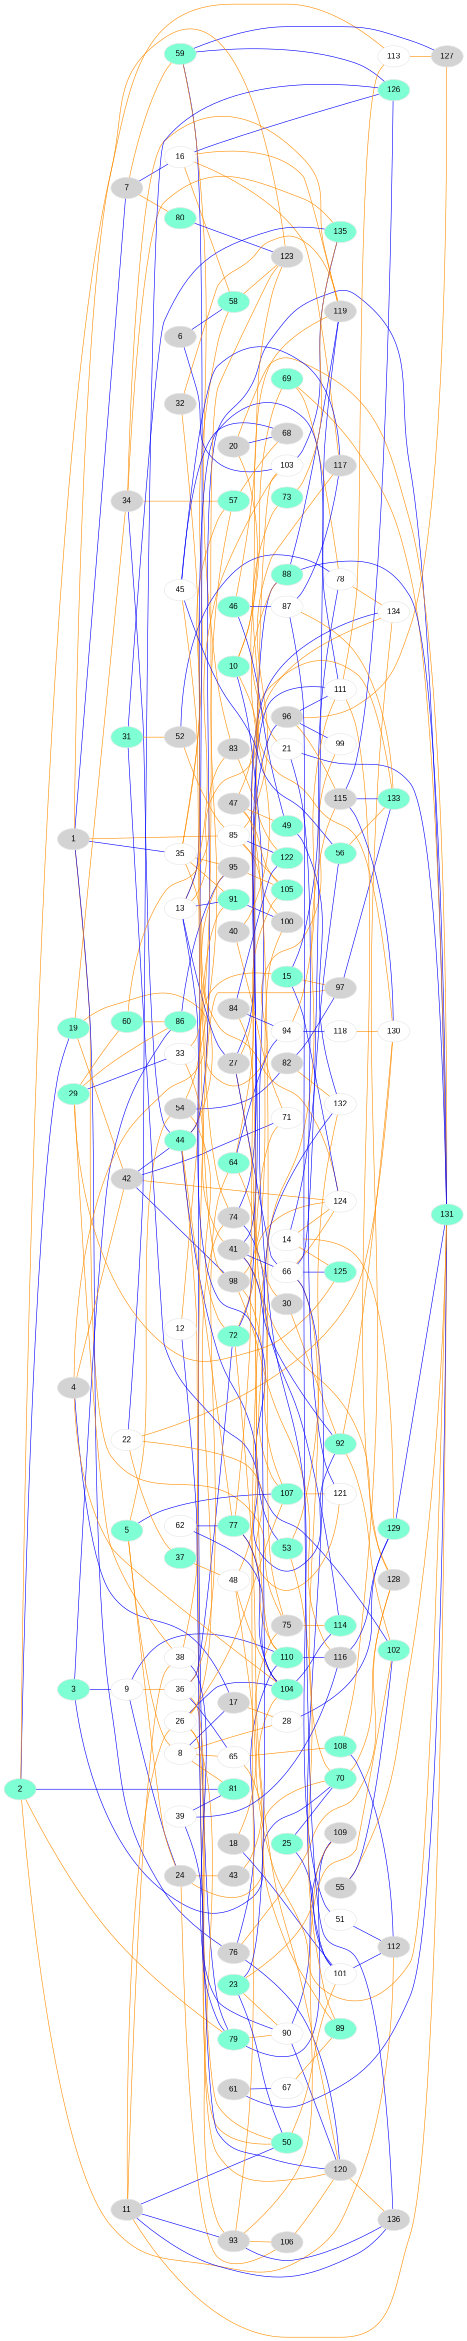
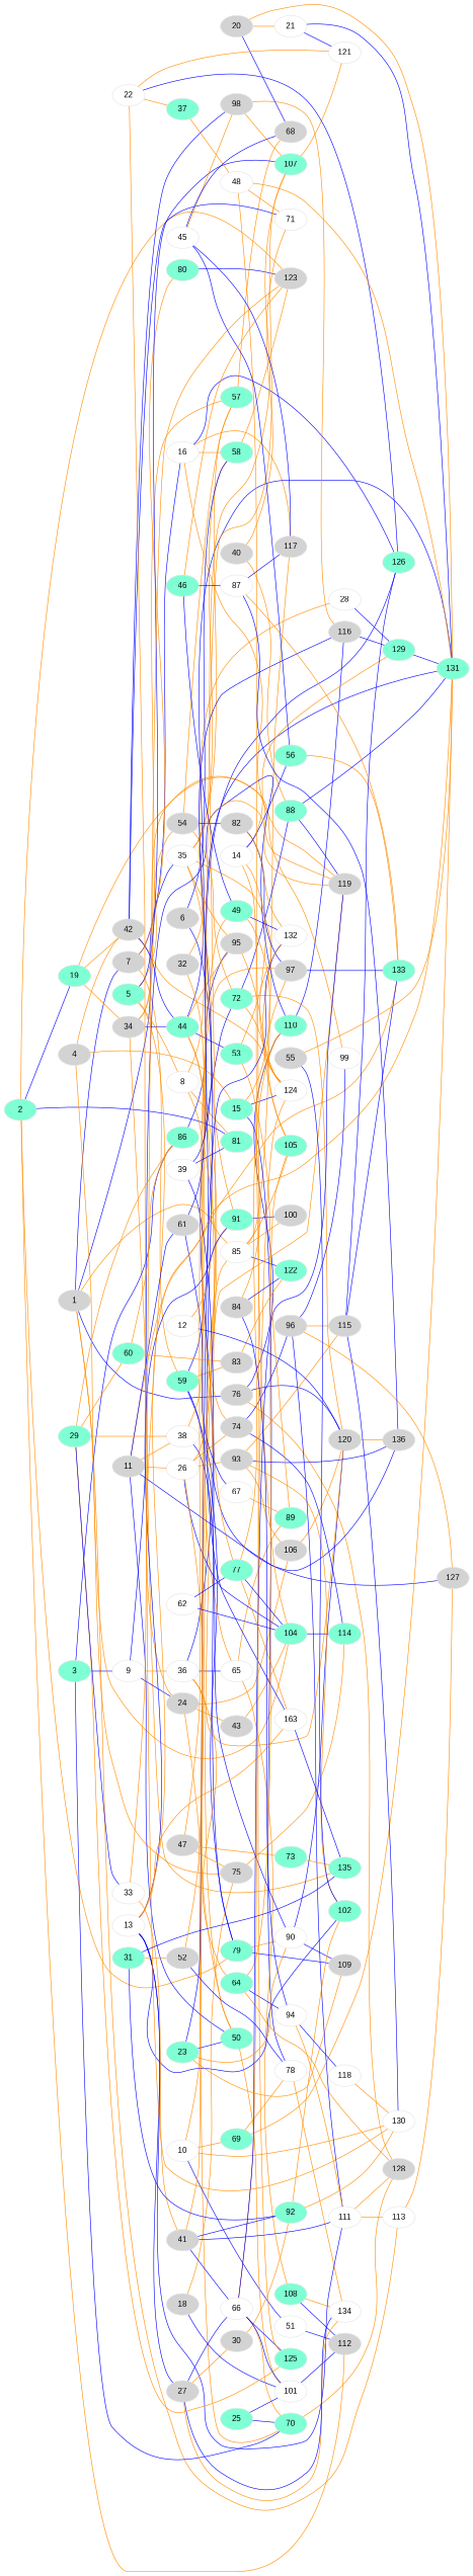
  graph {
    fontname="Liberation Sans"
    rankdir=LR
    node [color=gray90 fillcolor=aquamarine fontname="Liberation Sans" style=filled]
    edge [color=darkorange fontname="Liberation Sans"]
    1 [fillcolor=lightgrey]
    7 [fillcolor=lightgrey]
    35 [fillcolor=white]
    75 [fillcolor=lightgrey]
    76 [fillcolor=lightgrey]
    85 [fillcolor=white]
    113 [fillcolor=white]
    16 [fillcolor=white]
    59
    80
    58
    91
    124 [fillcolor=white]
    57
    95 [fillcolor=lightgrey]
    114
    110
    120 [fillcolor=lightgrey]
    128 [fillcolor=lightgrey]
    117 [fillcolor=lightgrey]
    105
    100 [fillcolor=lightgrey]
    122
    127 [fillcolor=lightgrey]
    2
    19
    79
    81
    112 [fillcolor=lightgrey]
    123 [fillcolor=lightgrey]
    42 [fillcolor=lightgrey]
    34 [fillcolor=lightgrey]
    99 [fillcolor=white]
    90 [fillcolor=white]
    109 [fillcolor=lightgrey]
    9 [fillcolor=white]
    3
    70
    86
    24 [fillcolor=lightgrey]
    36 [fillcolor=white]
    4 [fillcolor=lightgrey]
    15
-   17 [fillcolor=lightgrey]
    104
    78 [fillcolor=white]
    97 [fillcolor=lightgrey]
    28 [fillcolor=white]
    44
    71 [fillcolor=white]
    98 [fillcolor=lightgrey]
    8 [fillcolor=white]
    5
    54 [fillcolor=lightgrey]
    107
    65 [fillcolor=white]
    43 [fillcolor=lightgrey]
    106 [fillcolor=lightgrey]
    72
    82 [fillcolor=lightgrey]
    121 [fillcolor=white]
    6 [fillcolor=lightgrey]
-   103 [fillcolor=white]
+   103 [fillcolor=white label=163]
    135
    119 [fillcolor=lightgrey]
    126
    83 [fillcolor=lightgrey]
    129
    89
    108
    64
    116 [fillcolor=lightgrey]
    51 [fillcolor=white]
-   10
+   10 [fillcolor=white]
    69
    130 [fillcolor=white]
    131
    11 [fillcolor=lightgrey]
    26 [fillcolor=white]
    38 [fillcolor=white]
    50
    61 [fillcolor=lightgrey]
    136 [fillcolor=lightgrey]
    74 [fillcolor=lightgrey]
    93 [fillcolor=lightgrey]
    101 [fillcolor=white]
    67 [fillcolor=white]
    12 [fillcolor=white]
    13 [fillcolor=white]
    27 [fillcolor=lightgrey]
    102
    111 [fillcolor=white]
    133
    30 [fillcolor=lightgrey]
    66 [fillcolor=white]
    134 [fillcolor=white]
    14 [fillcolor=white]
    56
    125
    18 [fillcolor=lightgrey]
    20 [fillcolor=lightgrey]
    21 [fillcolor=white]
    68 [fillcolor=lightgrey]
    22 [fillcolor=white]
    37
    48 [fillcolor=white]
    23
    132 [fillcolor=white]
    25
    96 [fillcolor=lightgrey]
    115 [fillcolor=lightgrey]
    92
    29
    33 [fillcolor=white]
    60
    41 [fillcolor=lightgrey]
    31
    52 [fillcolor=lightgrey]
    32 [fillcolor=lightgrey]
    53
    77
    94 [fillcolor=white]
    88
    39 [fillcolor=white]
    40 [fillcolor=lightgrey]
    45 [fillcolor=white]
    46
    49
    87 [fillcolor=white]
    47 [fillcolor=lightgrey]
    73
    55 [fillcolor=lightgrey]
    62 [fillcolor=white]
    118 [fillcolor=white]
    84 [fillcolor=lightgrey]
    1 -- 7 [color=blue]
    1 -- 35 [color=blue]
    1 -- 75
    1 -- 76 [color=blue]
    1 -- 85
    1 -- 113
    7 -- 16 [color=blue]
    7 -- 59
    7 -- 80
    35 -- 58
    35 -- 91
    35 -- 124
    35 -- 57
    35 -- 95
    75 -- 114
    76 -- 110 [color=blue]
    76 -- 120 [color=blue]
    76 -- 128
    85 -- 117
    85 -- 105
    85 -- 100
    85 -- 122 [color=blue]
    113 -- 127
    16 -- 58
    16 -- 117
    16 -- 119
    16 -- 126 [color=blue]
    59 -- 127 [color=blue]
    59 -- 79 [color=blue]
    59 -- 126 [color=blue]
    59 -- 83
    80 -- 123 [color=blue]
    58 -- 123
    91 -- 100 [color=blue]
    57 -- 68
    95 -- 105
    110 -- 116 [color=blue]
    120 -- 136
    2 -- 19 [color=blue]
    2 -- 79
    2 -- 81 [color=blue]
    2 -- 112
    2 -- 123
    19 -- 42
    19 -- 34
    19 -- 99
    79 -- 90
    79 -- 109 [color=blue]
    42 -- 124
    42 -- 44 [color=blue]
    42 -- 71 [color=blue]
    42 -- 98 [color=blue]
    34 -- 57
    34 -- 44 [color=blue]
    34 -- 135
    34 -- 119
    90 -- 120 [color=blue]
    90 -- 109 [color=blue]
    9 -- 110 [color=blue]
    9 -- 24 [color=blue]
    9 -- 36
    3 -- 9 [color=blue]
    3 -- 70 [color=blue]
    3 -- 86 [color=blue]
    70 -- 128
    86 -- 95 [color=blue]
    24 -- 70
    24 -- 43
    24 -- 106
    36 -- 120
    36 -- 65 [color=blue]
    36 -- 72 [color=blue]
    36 -- 64
    4 -- 42
    4 -- 15
-   4 -- 17 [color=blue]
    4 -- 104
    15 -- 124 [color=blue]
    15 -- 78 [color=blue]
    15 -- 97
-   17 -- 28
    104 -- 114 [color=blue]
    78 -- 134
    97 -- 133 [color=blue]
    28 -- 129 [color=blue]
    44 -- 95
    44 -- 131 [color=blue]
    44 -- 50
    44 -- 53 [color=blue]
    44 -- 77
-   98 -- 100
    98 -- 107
    98 -- 116
    8 -- 81
-   8 -- 17 [color=blue]
    8 -- 28
    8 -- 65
    5 -- 24
    5 -- 8
    5 -- 54
    5 -- 107 [color=blue]
    54 -- 57
    54 -- 72
    54 -- 82 [color=blue]
    107 -- 121
    65 -- 89
    65 -- 108
    43 -- 104
    106 -- 120
    72 -- 124
    72 -- 120
    72 -- 88 [color=blue]
    82 -- 97 [color=blue]
    82 -- 132
    6 -- 58 [color=blue]
    6 -- 103 [color=blue]
    103 -- 135 [color=blue]
    83 -- 122
    129 -- 131 [color=blue]
    108 -- 112 [color=blue]
    108 -- 134
    64 -- 128
    64 -- 105
    64 -- 94 [color=blue]
    116 -- 129 [color=blue]
    51 -- 112 [color=blue]
    10 -- 119
    10 -- 51 [color=blue]
    10 -- 69
    10 -- 130
    69 -- 78
    69 -- 131
    11 -- 131
    11 -- 26
    11 -- 38
    11 -- 50 [color=blue]
-   11 -- 93 [color=blue]
+   11 -- 61 [color=blue]
    11 -- 136 [color=blue]
    26 -- 104 [color=blue]
    26 -- 107
    26 -- 50
    26 -- 74
    26 -- 93
    38 -- 90 [color=blue]
    38 -- 97
    50 -- 101
    61 -- 131 [color=blue]
    61 -- 67 [color=blue]
    74 -- 114 [color=blue]
    74 -- 96 [color=blue]
    93 -- 106
    93 -- 136 [color=blue]
    93 -- 102
    93 -- 115
    101 -- 112 [color=blue]
    67 -- 89
    12 -- 91
    12 -- 120 [color=blue]
    13 -- 91 [color=blue]
    13 -- 103
    13 -- 27 [color=blue]
    13 -- 102 [color=blue]
    13 -- 111 [color=blue]
    13 -- 133
    27 -- 30
    27 -- 66 [color=blue]
    27 -- 134
    27 -- 134 [color=blue]
    111 -- 113
    111 -- 128
    30 -- 92
    66 -- 124
    66 -- 70
    66 -- 119 [color=blue]
    66 -- 101 [color=blue]
    66 -- 125 [color=blue]
    14 -- 124
    14 -- 129
    14 -- 56 [color=blue]
    14 -- 125
    56 -- 133
    18 -- 75
    18 -- 101 [color=blue]
    20 -- 131
    20 -- 21
    20 -- 68 [color=blue]
    21 -- 121 [color=blue]
    21 -- 131 [color=blue]
    22 -- 121
    22 -- 126 [color=blue]
    22 -- 130
    22 -- 37
    37 -- 48
    48 -- 104
    48 -- 71
    48 -- 131
    23 -- 90
    23 -- 109
    23 -- 50 [color=blue]
    23 -- 132 [color=blue]
    25 -- 70 [color=blue]
    25 -- 101 [color=blue]
    96 -- 127
    96 -- 99 [color=blue]
    96 -- 111 [color=blue]
    96 -- 115
    115 -- 126 [color=blue]
    115 -- 130 [color=blue]
    115 -- 133 [color=blue]
    92 -- 130
    92 -- 102
    29 -- 86
    29 -- 38
    29 -- 125
    29 -- 33 [color=blue]
    29 -- 60
    33 -- 123
    33 -- 41
    60 -- 86
    60 -- 83
    41 -- 107
    41 -- 111 [color=blue]
    41 -- 66 [color=blue]
    41 -- 92 [color=blue]
    31 -- 135 [color=blue]
    31 -- 92 [color=blue]
    31 -- 52
    52 -- 85
    52 -- 78 [color=blue]
    32 -- 119
    32 -- 74
    53 -- 89
    53 -- 132
    77 -- 110
    77 -- 104 [color=blue]
    77 -- 103
    94 -- 111
    94 -- 118 [color=blue]
    88 -- 119 [color=blue]
    88 -- 131 [color=blue]
    39 -- 79 [color=blue]
    39 -- 81 [color=blue]
    39 -- 116 [color=blue]
    40 -- 71
    40 -- 88
    45 -- 117 [color=blue]
    45 -- 98
    45 -- 56 [color=blue]
    45 -- 68 [color=blue]
    46 -- 123
    46 -- 49 [color=blue]
    46 -- 87 [color=blue]
    49 -- 132 [color=blue]
    87 -- 117 [color=blue]
    87 -- 136 [color=blue]
    87 -- 133
    47 -- 75
-   47 -- 105
+   49 -- 105
    47 -- 49
    47 -- 73
    73 -- 135
    55 -- 131
    55 -- 102 [color=blue]
    62 -- 104 [color=blue]
    62 -- 77 [color=blue]
    118 -- 130
    84 -- 110
    84 -- 122 [color=blue]
    84 -- 94 [color=blue]
  }
